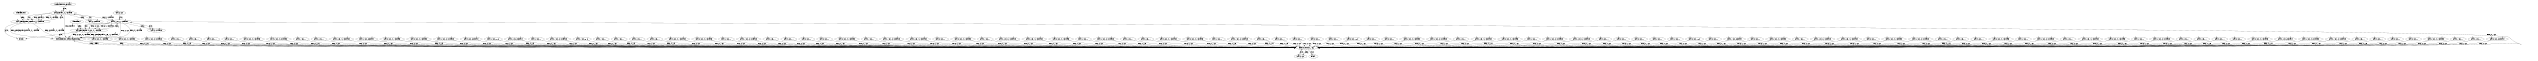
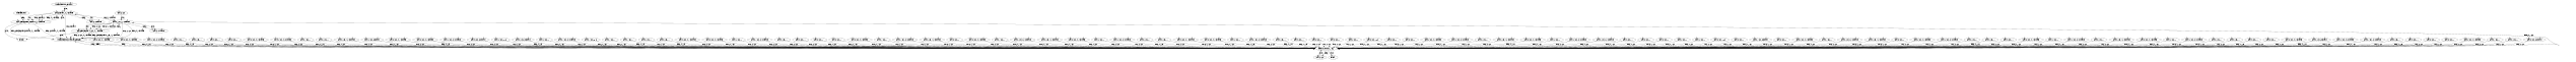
  digraph {
    n1 [label="(Call,pc_start - s->cs_base)"]
    n2 [label="(Call,gen_jmp_im(pc_start - s->cs_base))"]
    n3 [label="(Call,s->pc - s->cs_base)"]
    n4 [label="(Call,s->cs_base)"]
-   n5 [label="(MethodReturn,static target_ulong)"]
+   n5 [label="(MethodReturn,static target_gen)"]
    n6 [label="(Block,)"]
    n7 [label="(Call,gen_jmp_im(s->pc - s->cs_base))"]
    n8 [label="(Return,return s->pc;)"]
    n9 [label="(Call,s->cs_base)"]
    n10 [label="(Call,s->pc)"]
    n11 [label="(Block,)"]
    n12 [label="(Call,s->pc - s->cs_base)"]
    n13 [label="(Call,s->pc - s->cs_base)"]
    n14 [label="(Call,s->pc - s->cs_base)"]
    n15 [label="(Call,s->pc++)"]
    n16 [label="(Call,s->pc++)"]
    n17 [label="(Call,s->pc++)"]
    n18 [label="(Call,s->pc++)"]
    n19 [label="(Call,s->pc - s->cs_base)"]
    n20 [label="(Call,s->pc - s->cs_base)"]
    n21 [label="(Call,s->pc++)"]
    n22 [label="(Call,s->pc++)"]
    n23 [label="(Call,s->pc - s->cs_base)"]
    n24 [label="(Call,s->pc - pc_start)"]
    n25 [label="(MethodReturn,pc_start)"]
    n26 [label="(Call,s->pc - s->cs_base)"]
    n27 [label="(Call,s->pc - s->cs_base)"]
    n28 [label="(Call,s->pc - s->cs_base)"]
    n29 [label="(Call,s->pc - pc_start)"]
    n30 [label="(Call,s->pc += 8)"]
-   n31 [label="(Identifier,s)"]
    n32 [label="(Call,s->pc - pc_start)"]
    n33 [label="(Call,s->pc++)"]
    n34 [label="(Call,s->pc - s->cs_base)"]
    n35 [label="(Call,s->pc += 8)"]
    n36 [label="(Call,s->pc++)"]
    n37 [label="(Call,s->pc++)"]
    n38 [label="(Call,s->pc++)"]
    n39 [label="(Call,s->pc++)"]
    n40 [label="(Call,s->pc - s->cs_base)"]
    n41 [label="(Call,s->pc - s->cs_base)"]
    n42 [label="(Call,s->pc++)"]
    n43 [label="(Call,s->pc - s->cs_base)"]
    n44 [label="(Call,s->pc++)"]
    n45 [label="(Call,s->pc++)"]
    n46 [label="(Call,s->pc++)"]
    n47 [label="(Call,s->pc++)"]
    n48 [label="(Call,s->pc - s->cs_base)"]
    n49 [label="(Call,s->pc++)"]
    n50 [label="(Call,s->pc - s->cs_base)"]
    n51 [label="(Call,s->pc - s->cs_base)"]
    n52 [label="(Call,s->pc)"]
    n53 [label="(Call,s->pc++)"]
    n54 [label="(Call,s->pc - s->cs_base)"]
    n55 [label="(Call,s->pc++)"]
    n56 [label="(Call,s->pc - s->cs_base)"]
    n57 [label="(Call,s->pc - s->cs_base)"]
    n58 [label="(Call,s->pc - s->cs_base)"]
    n59 [label="(Call,s->pc++)"]
    n60 [label="(Call,s->pc - s->cs_base)"]
    n61 [label="(Call,s->pc++)"]
    n62 [label="(Call,s->pc++)"]
    n63 [label="(Call,s->pc - s->cs_base)"]
    n64 [label="(Call,s->pc - s->cs_base)"]
    n65 [label="(Call,s->pc++)"]
    n66 [label="(Call,s->pc - s->cs_base)"]
    n67 [label="(Call,s->pc++)"]
    n68 [label="(Call,s->pc++)"]
    n69 [label="(Call,s->pc++)"]
    n70 [label="(Call,s->pc++)"]
    n71 [label="(Call,s->pc++)"]
    n72 [label="(Call,s->pc += 2)"]
    n73 [label="(Call,s->pc++)"]
    n74 [label="(Identifier,env)"]
    n75 [label="(Call,s->pc++)"]
    n76 [label="(Call,s->pc - s->cs_base)"]
    n77 [label="(Call,s->pc - s->cs_base)"]
    n78 [label="(Call,s->pc++)"]
    n79 [label="(Call,s->pc - s->cs_base)"]
    n80 [label="(Call,s->pc - s->cs_base)"]
    n81 [label="(Call,s->pc++)"]
    n82 [label="(Call,s->pc - s->cs_base)"]
    n83 [label="(Call,s->pc - s->cs_base)"]
    n84 [label="(Call,s->pc++)"]
    n85 [label="(Call,s->pc++)"]
    n86 [label="(Call,s->pc++)"]
    n87 [label="(Call,s->pc++)"]
    n88 [label="(Call,s->pc++)"]
    n89 [label="(Call,s->pc += 2)"]
    n90 [label="(Call,s->pc++)"]
    n91 [label="(Call,s->pc - pc_start)"]
    n92 [label="(Call,s->pc++)"]
    n93 [label="(Call,s->pc - s->cs_base)"]
    n94 [label="(Call,s->pc++)"]
    n95 [label="(Call,s->pc - s->cs_base)"]
    n96 [label="(Call,s->pc - s->cs_base)"]
    n97 [label="(Call,s->pc++)"]
    n98 [label="(Call,s->pc - s->cs_base)"]
    n99 [label="(Call,s->pc - s->cs_base)"]
    n100 [label="(Call,s->pc++)"]
    n101 [label="(Call,s->pc++)"]
    n102 [label="(Call,s->pc++)"]
    n103 [label="(Call,s->pc - s->cs_base)"]
    n104 [label="(Call,s->pc++)"]
    n105 [label="(Call,s->pc - s->cs_base)"]
    n106 [label="(Call,s->pc++)"]
    n107 [label="(Call,s->pc - s->cs_base)"]
    n108 [label="(Call,s->pc - s->cs_base)"]
    n109 [label="(Call,s->pc++)"]
    n110 [label="(Call,s->pc - s->cs_base)"]
    n111 [label="(Call,s->pc++)"]
    n112 [label="(Call,s->pc++)"]
    n113 [label="(Call,s->pc++)"]
    n114 [label="(Call,s->pc++)"]
    n115 [label="(Call,s->pc - s->cs_base)"]
    n116 [label="(Call,s->pc - pc_start)"]
    n117 [label="(Call,s->pc - s->cs_base)"]
    n118 [label="(Call,s->pc - s->cs_base)"]
    n119 [label="(Call,s->pc++)"]
    n120 [label="(Call,s->pc++)"]
    n121 [label="(Call,s->pc++)"]
    n122 [label="(Call,s->pc++)"]
    n123 [label="(Call,s->pc - s->cs_base)"]
    n124 [label="(Call,s->pc++)"]
    n125 [label="(Call,s->pc++)"]
    n126 [label="(Call,s->pc - pc_start)"]
    n1 -> n2 [label="AST: "]
    n1 -> n2 [label="DDG: pc_start"]
    n1 -> n2 [label="DDG: s->cs_base"]
    n1 -> n3 [label="DDG: s->cs_base"]
    n1 -> n4 [label="CFG: "]
    n1 -> n5 [label="DDG: pc_start"]
    n2 -> n1 [label="AST: "]
    n2 -> n5 [label="DDG: pc_start - s->cs_base"]
    n2 -> n5 [label="DDG: gen_jmp_im(pc_start - s->cs_base)"]
    n2 -> n6 [label="AST: "]
    n3 -> n5 [label="DDG: s->pc"]
    n3 -> n5 [label="DDG: s->cs_base"]
    n3 -> n7 [label="AST: "]
    n3 -> n7 [label="DDG: s->pc"]
    n3 -> n7 [label="DDG: s->cs_base"]
    n3 -> n8 [label="DDG: s->pc"]
    n3 -> n9 [label="CFG: "]
    n4 -> n1 [label="AST: "]
    n5 -> n8 [label="DDG: "]
    n7 -> n3 [label="CFG: "]
    n7 -> n5 [label="DDG: gen_jmp_im(s->pc - s->cs_base)"]
    n7 -> n5 [label="DDG: s->pc - s->cs_base"]
    n7 -> n6 [label="AST: "]
    n8 -> n5 [label="DDG: <RET>"]
    n8 -> n10 [label="CFG: "]
    n8 -> n11 [label="AST: "]
    n9 -> n3 [label="AST: "]
    n10 -> n8 [label="AST: "]
    n12 -> n8 [label="DDG: s->pc"]
    n13 -> n8 [label="DDG: s->pc"]
    n14 -> n8 [label="DDG: s->pc"]
    n15 -> n8 [label="DDG: s->pc"]
    n16 -> n8 [label="DDG: s->pc"]
    n17 -> n8 [label="DDG: s->pc"]
    n18 -> n8 [label="DDG: s->pc"]
    n19 -> n8 [label="DDG: s->pc"]
    n20 -> n8 [label="DDG: s->pc"]
    n21 -> n8 [label="DDG: s->pc"]
    n22 -> n8 [label="DDG: s->pc"]
    n23 -> n8 [label="DDG: s->pc"]
    n24 -> n8 [label="DDG: s->pc"]
    n25 -> n1 [label="AST: "]
    n26 -> n8 [label="DDG: s->pc"]
    n27 -> n8 [label="DDG: s->pc"]
    n28 -> n8 [label="DDG: s->pc"]
    n29 -> n8 [label="DDG: s->pc"]
    n30 -> n8 [label="DDG: s->pc"]
-   n31 -> n7 [label="CFG: "]
    n32 -> n8 [label="DDG: s->pc"]
    n33 -> n8 [label="DDG: s->pc"]
    n34 -> n8 [label="DDG: s->pc"]
    n35 -> n8 [label="DDG: s->pc"]
    n36 -> n8 [label="DDG: s->pc"]
    n37 -> n8 [label="DDG: s->pc"]
    n38 -> n8 [label="DDG: s->pc"]
    n39 -> n8 [label="DDG: s->pc"]
    n40 -> n8 [label="DDG: s->pc"]
    n41 -> n8 [label="DDG: s->pc"]
    n42 -> n8 [label="DDG: s->pc"]
    n43 -> n8 [label="DDG: s->pc"]
    n44 -> n8 [label="DDG: s->pc"]
    n45 -> n8 [label="DDG: s->pc"]
    n46 -> n8 [label="DDG: s->pc"]
    n47 -> n8 [label="DDG: s->pc"]
    n48 -> n8 [label="DDG: s->pc"]
    n49 -> n8 [label="DDG: s->pc"]
    n50 -> n8 [label="DDG: s->pc"]
    n51 -> n8 [label="DDG: s->pc"]
    n52 -> n3 [label="AST: "]
    n53 -> n8 [label="DDG: s->pc"]
    n54 -> n8 [label="DDG: s->pc"]
    n55 -> n8 [label="DDG: s->pc"]
    n56 -> n8 [label="DDG: s->pc"]
    n57 -> n8 [label="DDG: s->pc"]
    n58 -> n8 [label="DDG: s->pc"]
    n59 -> n8 [label="DDG: s->pc"]
    n60 -> n8 [label="DDG: s->pc"]
    n61 -> n8 [label="DDG: s->pc"]
    n62 -> n8 [label="DDG: s->pc"]
    n63 -> n8 [label="DDG: s->pc"]
    n64 -> n8 [label="DDG: s->pc"]
    n65 -> n8 [label="DDG: s->pc"]
    n66 -> n8 [label="DDG: s->pc"]
    n67 -> n8 [label="DDG: s->pc"]
    n68 -> n8 [label="DDG: s->pc"]
    n69 -> n8 [label="DDG: s->pc"]
    n70 -> n8 [label="DDG: s->pc"]
    n71 -> n8 [label="DDG: s->pc"]
    n72 -> n8 [label="DDG: s->pc"]
    n73 -> n8 [label="DDG: s->pc"]
    n74 -> n2 [label="CFG: "]
    n75 -> n8 [label="DDG: s->pc"]
    n76 -> n8 [label="DDG: s->pc"]
    n77 -> n8 [label="DDG: s->pc"]
    n78 -> n8 [label="DDG: s->pc"]
    n79 -> n8 [label="DDG: s->pc"]
    n80 -> n8 [label="DDG: s->pc"]
    n81 -> n8 [label="DDG: s->pc"]
    n82 -> n8 [label="DDG: s->pc"]
    n83 -> n8 [label="DDG: s->pc"]
    n84 -> n8 [label="DDG: s->pc"]
    n85 -> n8 [label="DDG: s->pc"]
    n86 -> n8 [label="DDG: s->pc"]
    n87 -> n8 [label="DDG: s->pc"]
    n88 -> n8 [label="DDG: s->pc"]
    n89 -> n8 [label="DDG: s->pc"]
    n90 -> n8 [label="DDG: s->pc"]
    n91 -> n8 [label="DDG: s->pc"]
    n92 -> n8 [label="DDG: s->pc"]
    n93 -> n8 [label="DDG: s->pc"]
    n94 -> n8 [label="DDG: s->pc"]
    n95 -> n8 [label="DDG: s->pc"]
    n96 -> n8 [label="DDG: s->pc"]
    n97 -> n8 [label="DDG: s->pc"]
    n98 -> n8 [label="DDG: s->pc"]
    n99 -> n8 [label="DDG: s->pc"]
    n100 -> n8 [label="DDG: s->pc"]
    n101 -> n8 [label="DDG: s->pc"]
    n102 -> n8 [label="DDG: s->pc"]
    n103 -> n8 [label="DDG: s->pc"]
    n104 -> n8 [label="DDG: s->pc"]
    n105 -> n8 [label="DDG: s->pc"]
    n106 -> n8 [label="DDG: s->pc"]
    n107 -> n8 [label="DDG: s->pc"]
    n108 -> n8 [label="DDG: s->pc"]
    n109 -> n8 [label="DDG: s->pc"]
    n110 -> n8 [label="DDG: s->pc"]
    n111 -> n8 [label="DDG: s->pc"]
    n112 -> n8 [label="DDG: s->pc"]
    n113 -> n8 [label="DDG: s->pc"]
    n114 -> n8 [label="DDG: s->pc"]
    n115 -> n8 [label="DDG: s->pc"]
    n116 -> n8 [label="DDG: s->pc"]
    n117 -> n8 [label="DDG: s->pc"]
    n118 -> n8 [label="DDG: s->pc"]
    n119 -> n8 [label="DDG: s->pc"]
    n120 -> n8 [label="DDG: s->pc"]
    n121 -> n8 [label="DDG: s->pc"]
    n122 -> n8 [label="DDG: s->pc"]
    n123 -> n8 [label="DDG: s->pc"]
    n124 -> n8 [label="DDG: s->pc"]
    n125 -> n8 [label="DDG: s->pc"]
    n126 -> n8 [label="DDG: s->pc"]
  }
